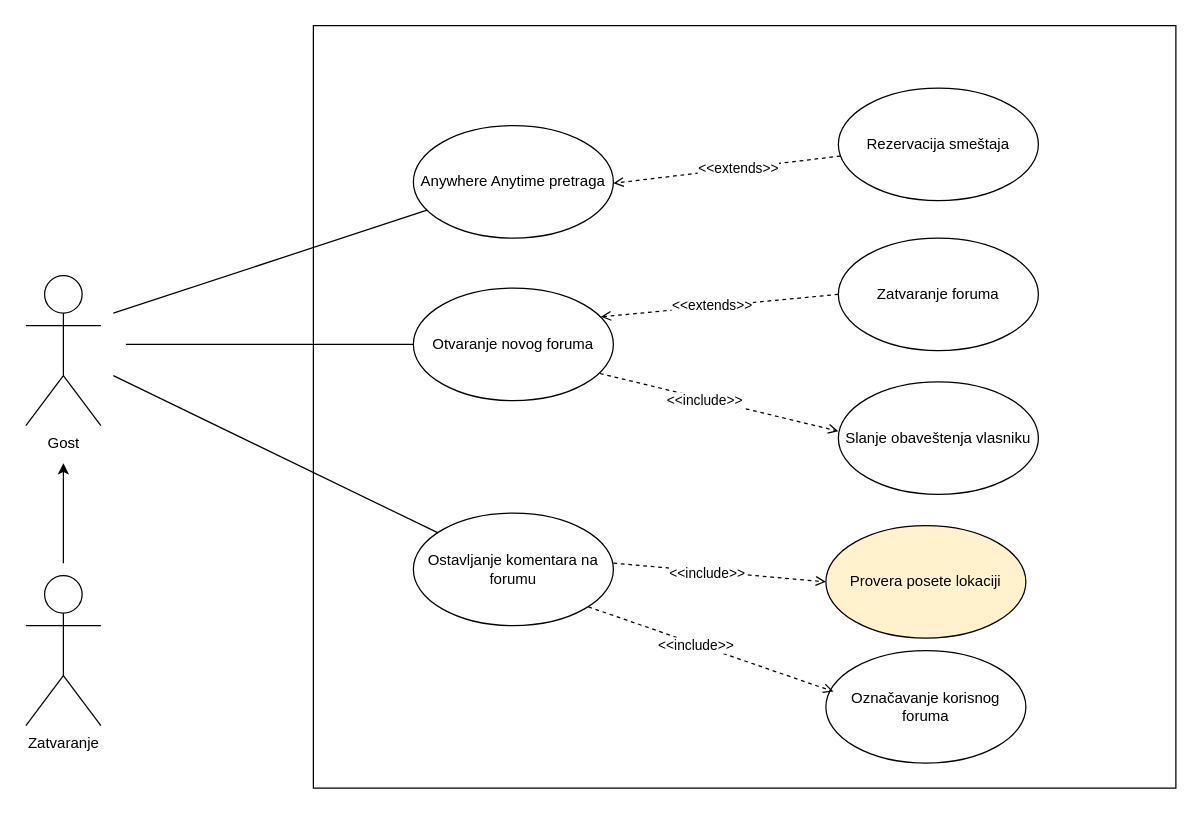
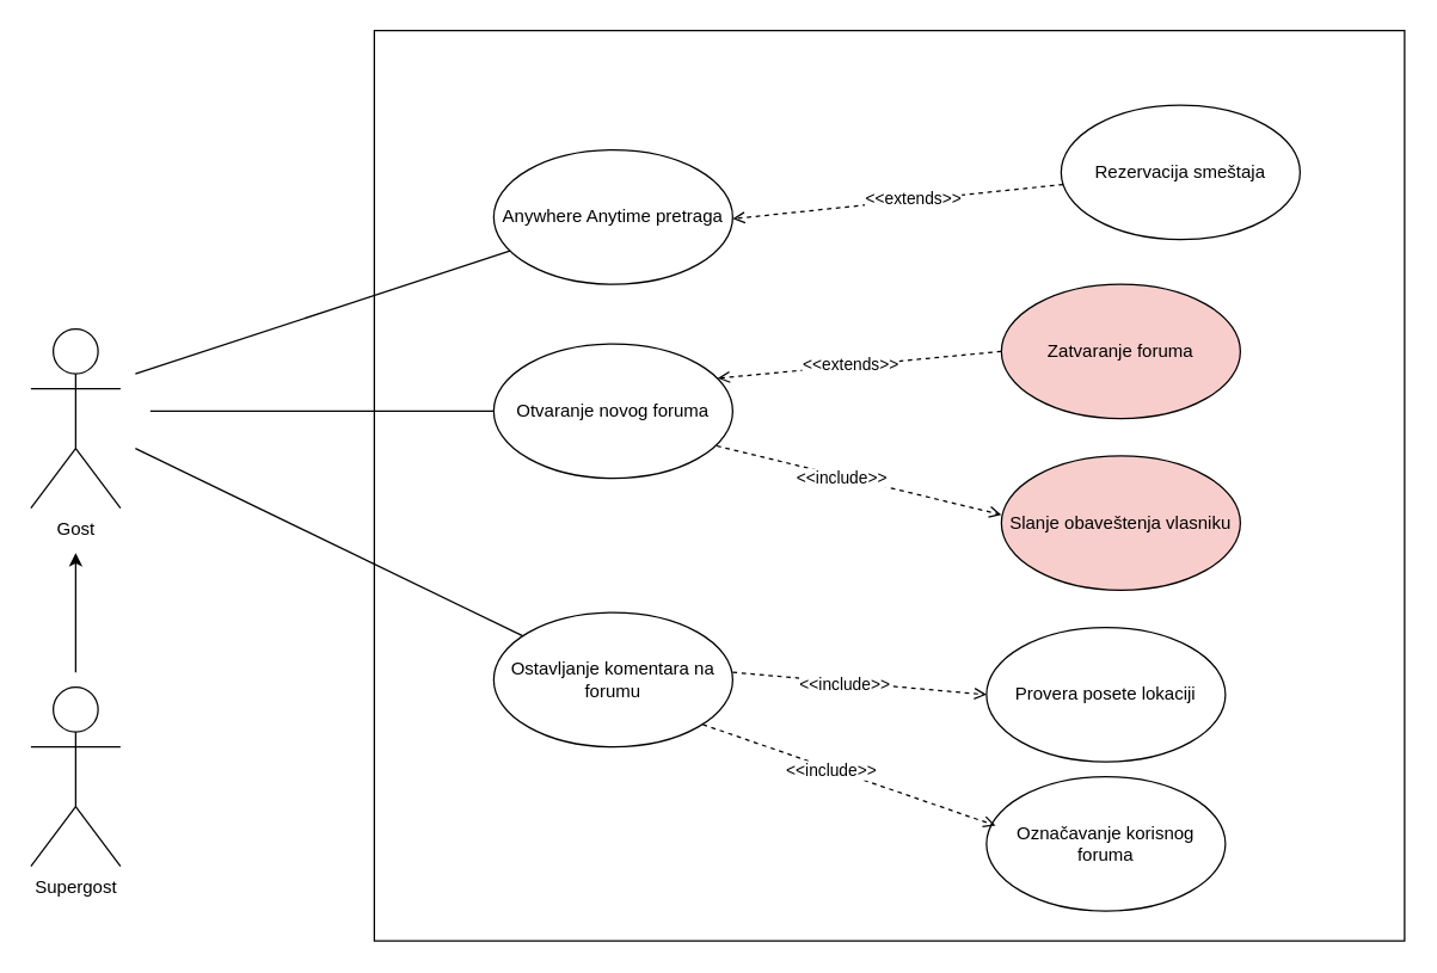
  <mxCell id="0" />
  <mxCell id="1" parent="0" />
  <mxCell id="2" value="" style="rounded=0;whiteSpace=wrap;html=1;" parent="1" vertex="1"><mxGeometry x="250" y="20" width="690" height="610" as="geometry" /></mxCell>
  <mxCell id="3" value="Anywhere Anytime pretraga" style="ellipse;whiteSpace=wrap;html=1;" parent="1" vertex="1"><mxGeometry x="330" y="100" width="160" height="90" as="geometry" /></mxCell>
  <mxCell id="4" value="Gost" style="shape=umlActor;verticalLabelPosition=bottom;verticalAlign=top;html=1;outlineConnect=0;" parent="1" vertex="1"><mxGeometry x="20" y="220" width="60" height="120" as="geometry" /></mxCell>
  <mxCell id="5" value="" style="endArrow=none;html=1;rounded=0;" parent="1" target="3" edge="1"><mxGeometry width="50" height="50" relative="1" as="geometry"><mxPoint x="90" y="250" as="sourcePoint" /><mxPoint x="140" y="200" as="targetPoint" /></mxGeometry></mxCell>
- <mxCell id="6" value="Rezervacija smeštaja" style="ellipse;whiteSpace=wrap;html=1;" parent="1" vertex="1"><mxGeometry x="670" y="70" width="160" height="90" as="geometry" /></mxCell>
+ <mxCell id="6" value="Rezervacija smeštaja" style="ellipse;whiteSpace=wrap;html=1;" parent="1" vertex="1"><mxGeometry x="710" y="70" width="160" height="90" as="geometry" /></mxCell>
  <mxCell id="7" value="Ostavljanje komentara na forumu" style="ellipse;whiteSpace=wrap;html=1;" parent="1" vertex="1"><mxGeometry x="330" y="410" width="160" height="90" as="geometry" /></mxCell>
  <mxCell id="8" value="" style="edgeStyle=orthogonalEdgeStyle;rounded=0;orthogonalLoop=1;jettySize=auto;html=1;endArrow=none;endFill=0;" parent="1" source="9" edge="1"><mxGeometry relative="1" as="geometry"><mxPoint x="100" y="275" as="targetPoint" /></mxGeometry></mxCell>
  <mxCell id="9" value="Otvaranje novog foruma" style="ellipse;whiteSpace=wrap;html=1;" parent="1" vertex="1"><mxGeometry x="330" y="230" width="160" height="90" as="geometry" /></mxCell>
  <mxCell id="10" value="" style="endArrow=none;html=1;rounded=0;" parent="1" target="7" edge="1"><mxGeometry width="50" height="50" relative="1" as="geometry"><mxPoint x="90" y="300" as="sourcePoint" /><mxPoint x="190" y="340" as="targetPoint" /></mxGeometry></mxCell>
  <mxCell id="11" value="" style="endArrow=open;html=1;rounded=0;entryX=0.144;entryY=0.404;entryDx=0;entryDy=0;entryPerimeter=0;dashed=1;endFill=0;" parent="1" source="6" edge="1"><mxGeometry width="50" height="50" relative="1" as="geometry"><mxPoint x="600" y="130" as="sourcePoint" /><mxPoint x="490" y="146.14" as="targetPoint" /></mxGeometry></mxCell>
  <mxCell id="12" value="&amp;lt;&amp;lt;extends&amp;gt;&amp;gt;" style="edgeLabel;html=1;align=center;verticalAlign=middle;resizable=0;points=[];" parent="11" vertex="1" connectable="0"><mxGeometry x="-0.09" y="-1" relative="1" as="geometry"><mxPoint as="offset" /></mxGeometry></mxCell>
- <mxCell id="13" value="Zatvaranje foruma" style="ellipse;whiteSpace=wrap;html=1;" parent="1" vertex="1"><mxGeometry x="670" y="190" width="160" height="90" as="geometry" /></mxCell>
+ <mxCell id="13" value="Zatvaranje foruma" style="ellipse;whiteSpace=wrap;html=1;fillColor=#f8cecc;" parent="1" vertex="1"><mxGeometry x="670" y="190" width="160" height="90" as="geometry" /></mxCell>
  <mxCell id="14" value="" style="endArrow=open;html=1;rounded=0;dashed=1;endFill=0;exitX=0;exitY=0.5;exitDx=0;exitDy=0;" parent="1" source="13" edge="1"><mxGeometry width="50" height="50" relative="1" as="geometry"><mxPoint x="580" y="320" as="sourcePoint" /><mxPoint x="480" y="253" as="targetPoint" /></mxGeometry></mxCell>
  <mxCell id="15" value="&amp;lt;&amp;lt;extends&amp;gt;&amp;gt;" style="edgeLabel;html=1;align=center;verticalAlign=middle;resizable=0;points=[];" parent="14" vertex="1" connectable="0"><mxGeometry x="0.064" y="-1" relative="1" as="geometry"><mxPoint as="offset" /></mxGeometry></mxCell>
- <mxCell id="16" value="Slanje obaveštenja vlasniku" style="ellipse;whiteSpace=wrap;html=1;" parent="1" vertex="1"><mxGeometry x="670" y="305" width="160" height="90" as="geometry" /></mxCell>
+ <mxCell id="16" value="Slanje obaveštenja vlasniku" style="ellipse;whiteSpace=wrap;html=1;fillColor=#f8cecc;" parent="1" vertex="1"><mxGeometry x="670" y="305" width="160" height="90" as="geometry" /></mxCell>
  <mxCell id="17" value="" style="endArrow=open;html=1;rounded=0;exitX=0.933;exitY=0.759;exitDx=0;exitDy=0;exitPerimeter=0;dashed=1;endFill=0;" parent="1" source="9" edge="1"><mxGeometry width="50" height="50" relative="1" as="geometry"><mxPoint x="650.56" y="290" as="sourcePoint" /><mxPoint x="670" y="344.48" as="targetPoint" /></mxGeometry></mxCell>
  <mxCell id="18" value="&amp;lt;&amp;lt;include&amp;gt;&amp;gt;" style="edgeLabel;html=1;align=center;verticalAlign=middle;resizable=0;points=[];" parent="17" vertex="1" connectable="0"><mxGeometry x="-0.122" y="-1" relative="1" as="geometry"><mxPoint as="offset" /></mxGeometry></mxCell>
- <mxCell id="19" value="Provera posete lokaciji" style="ellipse;whiteSpace=wrap;html=1;fillColor=#fff2cc;" parent="1" vertex="1"><mxGeometry x="660" y="420" width="160" height="90" as="geometry" /></mxCell>
+ <mxCell id="19" value="Provera posete lokaciji" style="ellipse;whiteSpace=wrap;html=1;" parent="1" vertex="1"><mxGeometry x="660" y="420" width="160" height="90" as="geometry" /></mxCell>
  <mxCell id="20" value="Označavanje korisnog foruma" style="ellipse;whiteSpace=wrap;html=1;" parent="1" vertex="1"><mxGeometry x="660" y="520" width="160" height="90" as="geometry" /></mxCell>
  <mxCell id="21" value="" style="endArrow=open;html=1;rounded=0;exitX=0.933;exitY=0.759;exitDx=0;exitDy=0;exitPerimeter=0;dashed=1;endFill=0;entryX=0;entryY=0.5;entryDx=0;entryDy=0;" parent="1" target="19" edge="1"><mxGeometry width="50" height="50" relative="1" as="geometry"><mxPoint x="490" y="450" as="sourcePoint" /><mxPoint x="681" y="496.48" as="targetPoint" /></mxGeometry></mxCell>
  <mxCell id="22" value="&amp;lt;&amp;lt;include&amp;gt;&amp;gt;" style="edgeLabel;html=1;align=center;verticalAlign=middle;resizable=0;points=[];" parent="21" vertex="1" connectable="0"><mxGeometry x="-0.122" y="-1" relative="1" as="geometry"><mxPoint as="offset" /></mxGeometry></mxCell>
  <mxCell id="23" value="" style="endArrow=open;html=1;rounded=0;exitX=0.933;exitY=0.759;exitDx=0;exitDy=0;exitPerimeter=0;dashed=1;endFill=0;entryX=0.038;entryY=0.364;entryDx=0;entryDy=0;entryPerimeter=0;" parent="1" target="20" edge="1"><mxGeometry width="50" height="50" relative="1" as="geometry"><mxPoint x="470" y="485" as="sourcePoint" /><mxPoint x="640" y="500" as="targetPoint" /></mxGeometry></mxCell>
  <mxCell id="24" value="&amp;lt;&amp;lt;include&amp;gt;&amp;gt;" style="edgeLabel;html=1;align=center;verticalAlign=middle;resizable=0;points=[];" parent="23" vertex="1" connectable="0"><mxGeometry x="-0.122" y="-1" relative="1" as="geometry"><mxPoint as="offset" /></mxGeometry></mxCell>
- <mxCell id="25" value="Zatvaranje" style="shape=umlActor;verticalLabelPosition=bottom;verticalAlign=top;html=1;outlineConnect=0;" parent="1" vertex="1"><mxGeometry x="20" y="460" width="60" height="120" as="geometry" /></mxCell>
+ <mxCell id="25" value="Supergost" style="shape=umlActor;verticalLabelPosition=bottom;verticalAlign=top;html=1;outlineConnect=0;" parent="1" vertex="1"><mxGeometry x="20" y="460" width="60" height="120" as="geometry" /></mxCell>
  <mxCell id="26" value="" style="endArrow=classic;html=1;rounded=0;" parent="1" edge="1"><mxGeometry width="50" height="50" relative="1" as="geometry"><mxPoint x="50" y="450" as="sourcePoint" /><mxPoint x="50" y="370" as="targetPoint" /></mxGeometry></mxCell>
